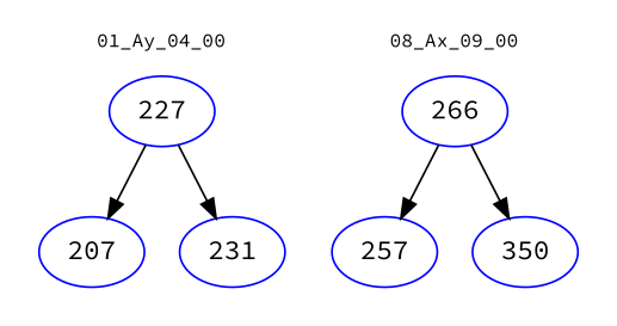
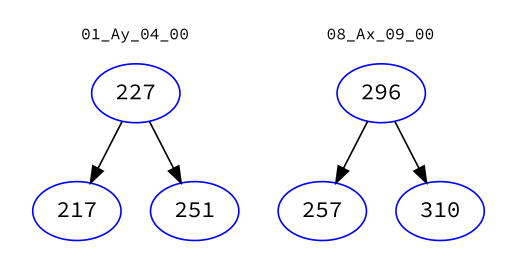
  digraph {
    fontname="Source Code Pro"
    node [color=blue fontname="Source Code Pro"]
    edge [color=black fontname="Source Code Pro"]
    n1 [label=227]
-   n2 [label=207]
-   n3 [label=231]
-   n4 [label=266]
+   n2 [label=217]
+   n3 [label=251]
+   n4 [label=296]
    n5 [label=257]
-   n6 [label=350]
+   n6 [label=310]
    subgraph cluster_1 {
      color=white
      fontsize=10
      label="01_Ay_04_00"
      n1
      n2
      n3
    }
    subgraph cluster_2 {
      color=white
      fontsize=10
      label="08_Ax_09_00"
      n4
      n5
      n6
    }
    n1 -> n2
    n1 -> n3
    n4 -> n5
    n4 -> n6
  }
